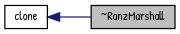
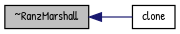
  digraph {
    rankdir=LR
    fontname="Patrick Hand"
    node [color=black fontname="Patrick Hand" fontsize=10 shape=record]
    n1 [fillcolor=grey75 fontcolor=black height=0.2 label="~RanzMarshall" style=filled width=0.4]
    n2 [height=0.2 label=clone width=0.4]
-   n2 -> n1 [color=midnightblue dir=back fontname="Patrick Hand" fontsize=10 labelfontname=FreeSans labelfontsize=10 style=solid]
+   n1 -> n2 [color=midnightblue dir=back fontname="Patrick Hand" fontsize=10 labelfontname=FreeSans labelfontsize=10 style=solid]
  }
